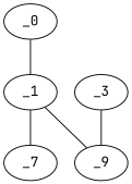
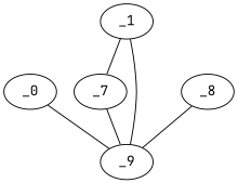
  graph {
    fontname="JetBrains Mono"
    node [fontname="JetBrains Mono"]
    edge [fontname="JetBrains Mono"]
    _0 [x=0.865394 y=1.32522]
    _1 [x=1.23287 y=2.62829]
    n3 [label=_7 x=2.39339 y=0.833568]
    n4 [label=_9 x=2.41433 y=1.60016]
-   _3 [x=0.854266 y=1.44319]
-   _0 -- _1
+   _3 [x=0.854266 y=1.44319 label=_8]
+   _0 -- n4
    _1 -- n3
    _1 -- n4
+   n3 -- n4
    _3 -- n4
  }
